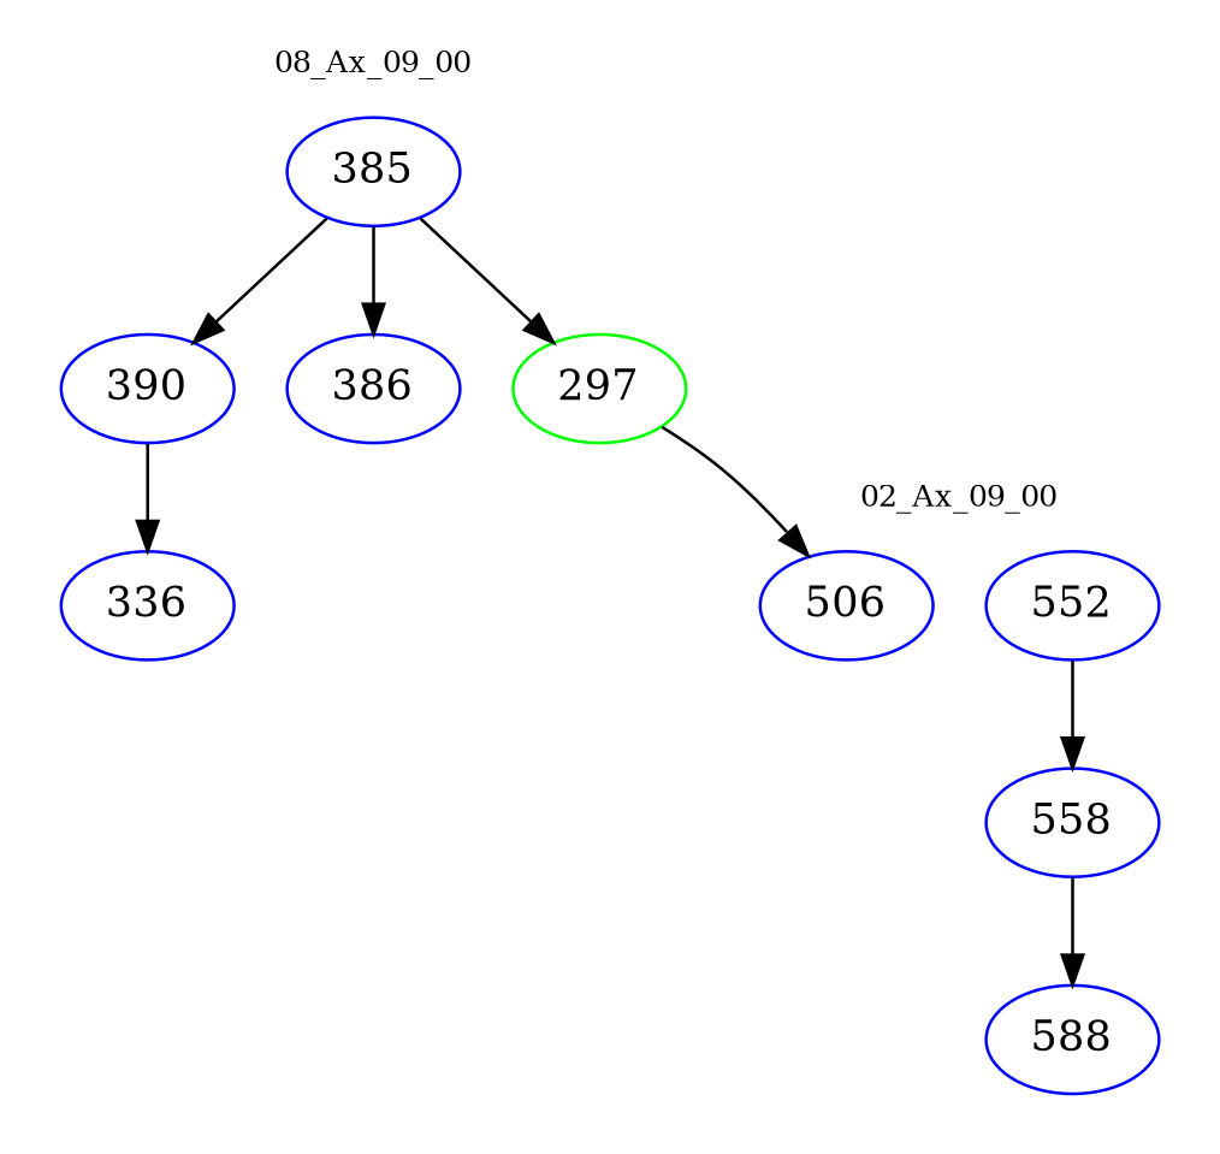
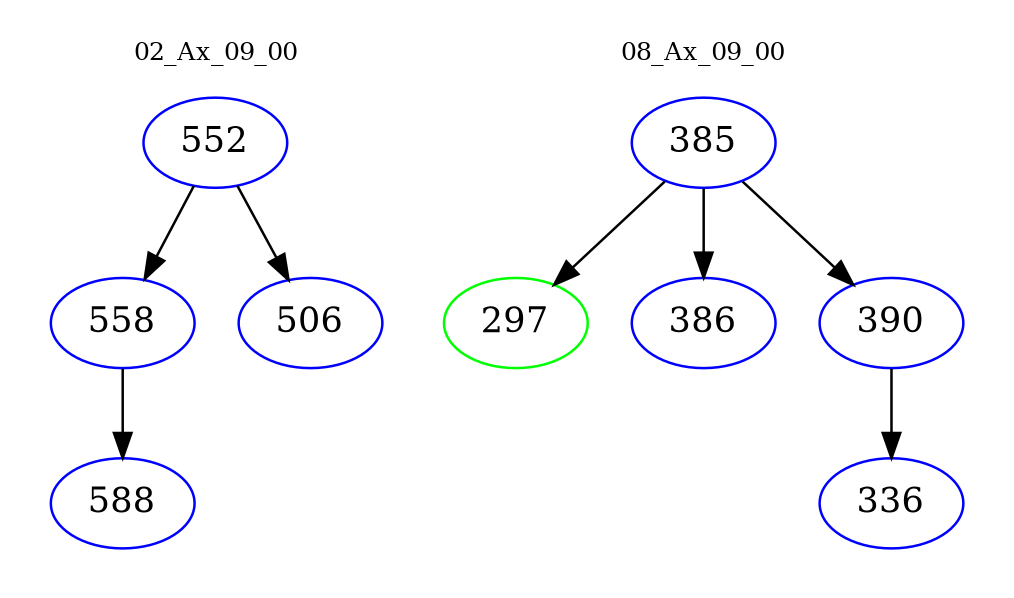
  digraph {
    node [color=blue]
    edge [color=black]
    n1 [label=552]
    n2 [label=558]
    n3 [label=506]
    n4 [label=588]
    n5 [label=385]
    n6 [color=green label=297]
    n7 [label=386]
    n8 [label=390]
    n9 [label=336]
    subgraph cluster_1 {
      color=white
      fontsize=10
      label="02_Ax_09_00"
      n1
      n2
      n3
      n4
    }
    subgraph cluster_2 {
      color=white
      fontsize=10
      label="08_Ax_09_00"
      n5
      n6
      n7
      n8
      n9
    }
    n1 -> n2
-   n6 -> n3
+   n1 -> n3
    n2 -> n4
    n5 -> n6
    n5 -> n7
    n5 -> n8
    n8 -> n9
  }
